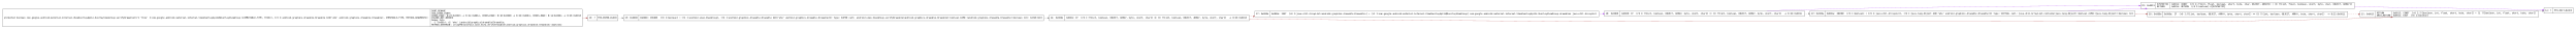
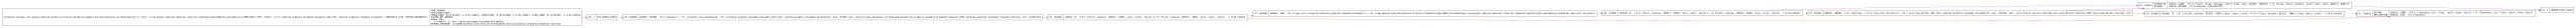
  digraph {
    fontname="JetBrains Mono"
    rankdir=LR
    node [fontname="JetBrains Mono" shape=record]
    edge [color=brown fontname="JetBrains Mono"]
    n1 [label="{13\:\ ?|MTH_ENTER_BLOCK\l}"]
    n2 [label="{15\:\ 0x0000|0x0000: INVOKE  (r0 I:boolean) = (r1 I:android.view.ViewGroup), (r2 I:android.graphics.drawable.Drawable A[D('who' android.graphics.drawable.Drawable)]) type: SUPER call: android.view.ViewGroup.verifyDrawable(android.graphics.drawable.Drawable):boolean A[MD:(android.graphics.drawable.Drawable):boolean (c)] (LINE:165)\l}"]
    n3 [label="{16\:\ 0x0004|0x0004: IF  (r0 I:??[int, boolean, OBJECT, ARRAY, byte, short, char]) != (0 ??[int, boolean, OBJECT, ARRAY, byte, short, char])  \-\> B:23:0x0013 \l}"]
    n4 [label="{17\:\ 0x0006|0x0006: IGET  (r0 I:java.util.ArrayList\<android.graphics.drawable.Drawable\>) = (r1 I:com.google.android.material.internal.ViewOverlayApi14$OverlayViewGroup) com.google.android.material.internal.ViewOverlayApi14.OverlayViewGroup.drawables java.util.ArrayList \l}"]
    n5 [label="{23\:\ 0x0013|RETURN\lORIG_RETURN\l|0x0013: CONST  (r0 I:??[boolean, int, float, short, byte, char]) = (1 ??[boolean, int, float, short, byte, char]) \l0x0014: EXIT  (r0 I:boolean) \l}"]
    n6 [label="{18\:\ 0x0008|0x0008: IF  (r0 I:??[int, boolean, OBJECT, ARRAY, byte, short, char]) == (0 ??[int, boolean, OBJECT, ARRAY, byte, short, char])  \-\> B:22:0x0011 \l}"]
-   n7 [label="{14\:\ ?|MTH_EXIT_BLOCK\l}"]
+   n7 [label="{14\:\ ?|RENAME_EXIT_BLOCK\l}"]
    n8 [label="{19\:\ 0x000a|0x000a: INVOKE  (r0 I:boolean) = (r0 I:java.util.ArrayList), (r2 I:java.lang.Object A[D('who' android.graphics.drawable.Drawable)]) type: VIRTUAL call: java.util.ArrayList.contains(java.lang.Object):boolean A[MD:(java.lang.Object):boolean (c)]\l}"]
    n9 [label="{22\:\ 0x0011|SYNTHETIC\lRETURN\l|0x0011: CONST  (r0 I:??[int, float, boolean, short, byte, char, OBJECT, ARRAY]) = (0 ??[int, float, boolean, short, byte, char, OBJECT, ARRAY]) \l0x0014: RETURN  (r0 I:boolean) A[SYNTHETIC]\l}"]
    n10 [label="{20\:\ 0x000e|0x000e: IF  (r0 I:??[int, boolean, OBJECT, ARRAY, byte, short, char]) == (0 ??[int, boolean, OBJECT, ARRAY, byte, short, char])  \-\> B:22:0x0011 \l}"]
    n11 [label="{protected boolean com.google.android.material.internal.ViewOverlayApi14.OverlayViewGroup.verifyDrawable((r1 'this' I:com.google.android.material.internal.ViewOverlayApi14$OverlayViewGroup A[IMMUTABLE_TYPE, THIS]), (r2 I:android.graphics.drawable.Drawable A[D('who' android.graphics.drawable.Drawable), IMMUTABLE_TYPE, METHOD_ARGUMENT]))  | DONT_RENAME\lUSE_LINES_HINTS\lCROSS_EDGE: B:23:0x0013 \-\> B:24:0x0014, CROSS_EDGE: B:18:0x0008 \-\> B:22:0x0011, CROSS_EDGE: B:16:0x0004 \-\> B:23:0x0013\lINLINE_NOT_NEEDED\lDebug Info:\l  \-1 \-0x0014: r2 'who' Landroid\/graphics\/drawable\/Drawable;\lMETHOD_OVERRIDE: [ClspMth\{android.view.View.verifyDrawable(android.graphics.drawable.Drawable):boolean\}]\l}"]
    n1 -> n2 [color=gray40 style=dashed]
    n2 -> n3 [color=gray40]
    n3 -> n4 [style=dashed]
    n3 -> n5
    n4 -> n6 [color=purple]
    n5 -> n7 [color=gray40]
    n6 -> n8 [color=gray40 style=dashed]
    n6 -> n9 [color=purple]
    n8 -> n9 [color=purple]
    n8 -> n10
    n9 -> n7 [color=purple]
    n10 -> n5 [style=dashed]
    n11 -> n1
  }
